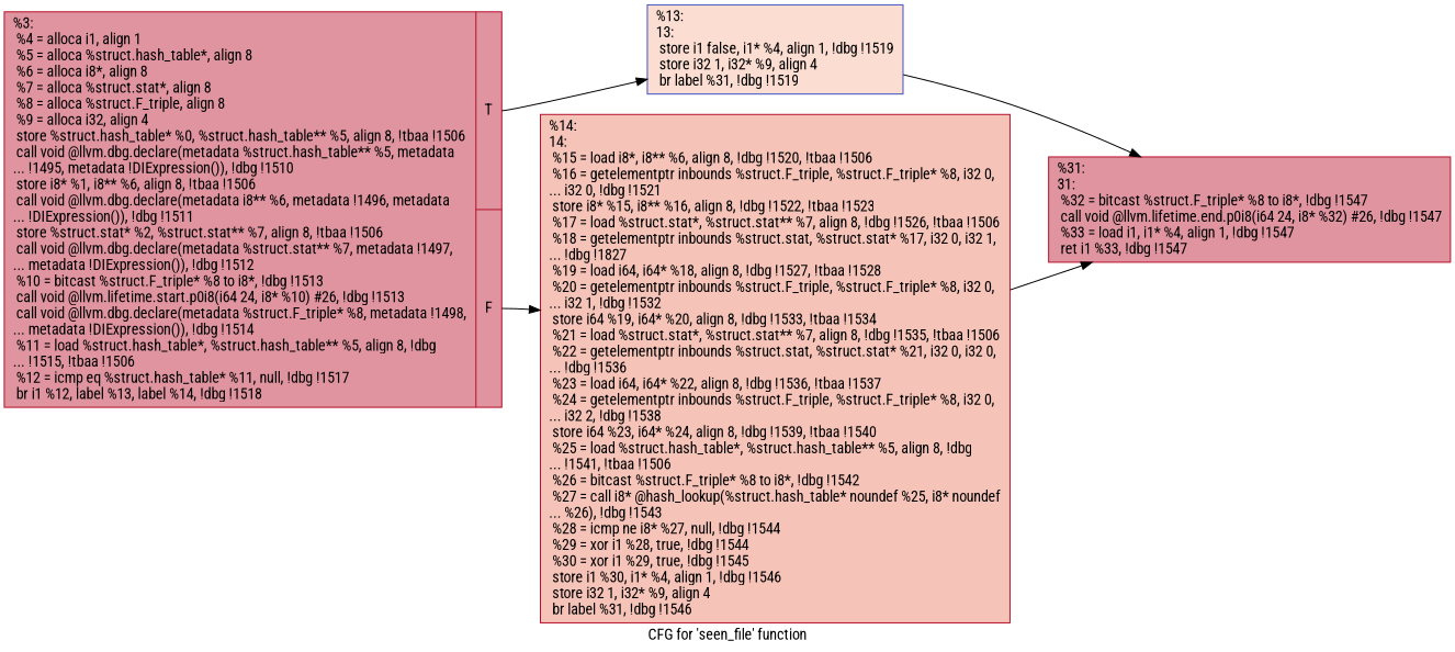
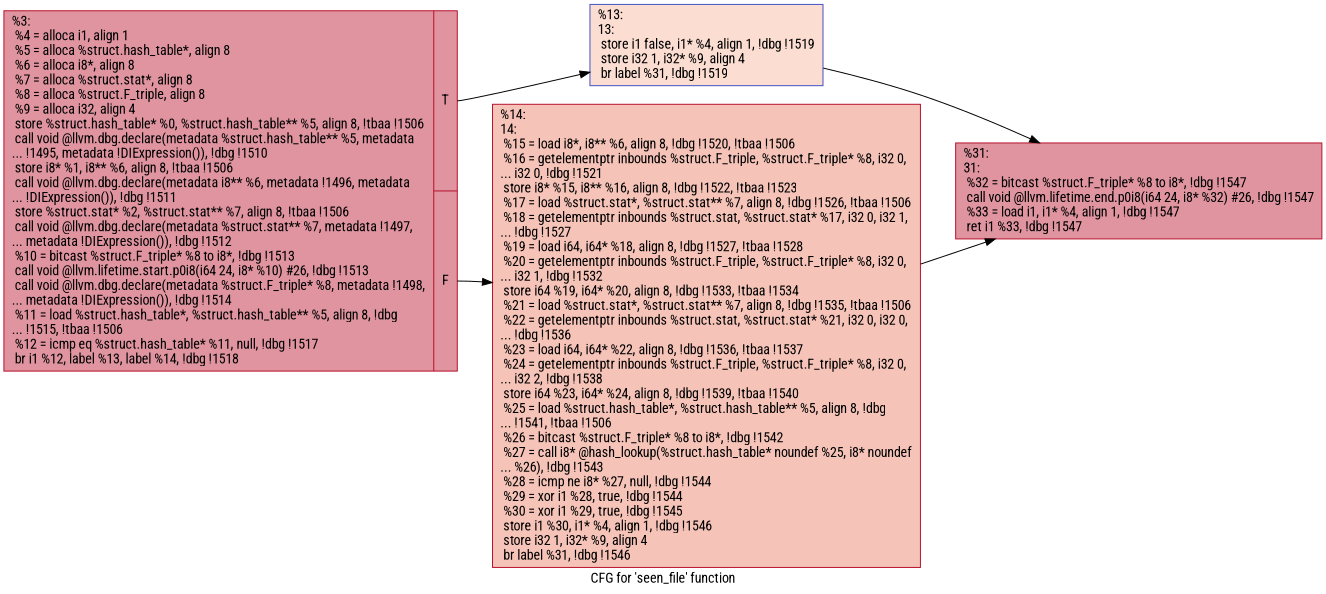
  digraph {
    label="CFG for 'seen_file' function"
    rankdir=LR
    fontname="Roboto Condensed"
    node [color="#b70d28ff" fillcolor="#b70d2870" shape=record style=filled fontname="Roboto Condensed"]
    edge [fontname="Roboto Condensed"]
    n1 [label="{%3:\l  %4 = alloca i1, align 1\l  %5 = alloca %struct.hash_table*, align 8\l  %6 = alloca i8*, align 8\l  %7 = alloca %struct.stat*, align 8\l  %8 = alloca %struct.F_triple, align 8\l  %9 = alloca i32, align 4\l  store %struct.hash_table* %0, %struct.hash_table** %5, align 8, !tbaa !1506\l  call void @llvm.dbg.declare(metadata %struct.hash_table** %5, metadata\l... !1495, metadata !DIExpression()), !dbg !1510\l  store i8* %1, i8** %6, align 8, !tbaa !1506\l  call void @llvm.dbg.declare(metadata i8** %6, metadata !1496, metadata\l... !DIExpression()), !dbg !1511\l  store %struct.stat* %2, %struct.stat** %7, align 8, !tbaa !1506\l  call void @llvm.dbg.declare(metadata %struct.stat** %7, metadata !1497,\l... metadata !DIExpression()), !dbg !1512\l  %10 = bitcast %struct.F_triple* %8 to i8*, !dbg !1513\l  call void @llvm.lifetime.start.p0i8(i64 24, i8* %10) #26, !dbg !1513\l  call void @llvm.dbg.declare(metadata %struct.F_triple* %8, metadata !1498,\l... metadata !DIExpression()), !dbg !1514\l  %11 = load %struct.hash_table*, %struct.hash_table** %5, align 8, !dbg\l... !1515, !tbaa !1506\l  %12 = icmp eq %struct.hash_table* %11, null, !dbg !1517\l  br i1 %12, label %13, label %14, !dbg !1518\l|{<s0>T|<s1>F}}"]
    n2 [color="#3d50c3ff" fillcolor="#f7b39670" label="{%13:\l13:                                               \l  store i1 false, i1* %4, align 1, !dbg !1519\l  store i32 1, i32* %9, align 4\l  br label %31, !dbg !1519\l}"]
-   n3 [fillcolor="#e8765c70" label="{%14:\l14:                                               \l  %15 = load i8*, i8** %6, align 8, !dbg !1520, !tbaa !1506\l  %16 = getelementptr inbounds %struct.F_triple, %struct.F_triple* %8, i32 0,\l... i32 0, !dbg !1521\l  store i8* %15, i8** %16, align 8, !dbg !1522, !tbaa !1523\l  %17 = load %struct.stat*, %struct.stat** %7, align 8, !dbg !1526, !tbaa !1506\l  %18 = getelementptr inbounds %struct.stat, %struct.stat* %17, i32 0, i32 1,\l... !dbg !1827\l  %19 = load i64, i64* %18, align 8, !dbg !1527, !tbaa !1528\l  %20 = getelementptr inbounds %struct.F_triple, %struct.F_triple* %8, i32 0,\l... i32 1, !dbg !1532\l  store i64 %19, i64* %20, align 8, !dbg !1533, !tbaa !1534\l  %21 = load %struct.stat*, %struct.stat** %7, align 8, !dbg !1535, !tbaa !1506\l  %22 = getelementptr inbounds %struct.stat, %struct.stat* %21, i32 0, i32 0,\l... !dbg !1536\l  %23 = load i64, i64* %22, align 8, !dbg !1536, !tbaa !1537\l  %24 = getelementptr inbounds %struct.F_triple, %struct.F_triple* %8, i32 0,\l... i32 2, !dbg !1538\l  store i64 %23, i64* %24, align 8, !dbg !1539, !tbaa !1540\l  %25 = load %struct.hash_table*, %struct.hash_table** %5, align 8, !dbg\l... !1541, !tbaa !1506\l  %26 = bitcast %struct.F_triple* %8 to i8*, !dbg !1542\l  %27 = call i8* @hash_lookup(%struct.hash_table* noundef %25, i8* noundef\l... %26), !dbg !1543\l  %28 = icmp ne i8* %27, null, !dbg !1544\l  %29 = xor i1 %28, true, !dbg !1544\l  %30 = xor i1 %29, true, !dbg !1545\l  store i1 %30, i1* %4, align 1, !dbg !1546\l  store i32 1, i32* %9, align 4\l  br label %31, !dbg !1546\l}"]
+   n3 [fillcolor="#e8765c70" label="{%14:\l14:                                               \l  %15 = load i8*, i8** %6, align 8, !dbg !1520, !tbaa !1506\l  %16 = getelementptr inbounds %struct.F_triple, %struct.F_triple* %8, i32 0,\l... i32 0, !dbg !1521\l  store i8* %15, i8** %16, align 8, !dbg !1522, !tbaa !1523\l  %17 = load %struct.stat*, %struct.stat** %7, align 8, !dbg !1526, !tbaa !1506\l  %18 = getelementptr inbounds %struct.stat, %struct.stat* %17, i32 0, i32 1,\l... !dbg !1527\l  %19 = load i64, i64* %18, align 8, !dbg !1527, !tbaa !1528\l  %20 = getelementptr inbounds %struct.F_triple, %struct.F_triple* %8, i32 0,\l... i32 1, !dbg !1532\l  store i64 %19, i64* %20, align 8, !dbg !1533, !tbaa !1534\l  %21 = load %struct.stat*, %struct.stat** %7, align 8, !dbg !1535, !tbaa !1506\l  %22 = getelementptr inbounds %struct.stat, %struct.stat* %21, i32 0, i32 0,\l... !dbg !1536\l  %23 = load i64, i64* %22, align 8, !dbg !1536, !tbaa !1537\l  %24 = getelementptr inbounds %struct.F_triple, %struct.F_triple* %8, i32 0,\l... i32 2, !dbg !1538\l  store i64 %23, i64* %24, align 8, !dbg !1539, !tbaa !1540\l  %25 = load %struct.hash_table*, %struct.hash_table** %5, align 8, !dbg\l... !1541, !tbaa !1506\l  %26 = bitcast %struct.F_triple* %8 to i8*, !dbg !1542\l  %27 = call i8* @hash_lookup(%struct.hash_table* noundef %25, i8* noundef\l... %26), !dbg !1543\l  %28 = icmp ne i8* %27, null, !dbg !1544\l  %29 = xor i1 %28, true, !dbg !1544\l  %30 = xor i1 %29, true, !dbg !1545\l  store i1 %30, i1* %4, align 1, !dbg !1546\l  store i32 1, i32* %9, align 4\l  br label %31, !dbg !1546\l}"]
    n4 [label="{%31:\l31:                                               \l  %32 = bitcast %struct.F_triple* %8 to i8*, !dbg !1547\l  call void @llvm.lifetime.end.p0i8(i64 24, i8* %32) #26, !dbg !1547\l  %33 = load i1, i1* %4, align 1, !dbg !1547\l  ret i1 %33, !dbg !1547\l}"]
    n1 -> n2 [tailport=s0]
    n1 -> n3 [tailport=s1]
    n2 -> n4
    n3 -> n4
  }
